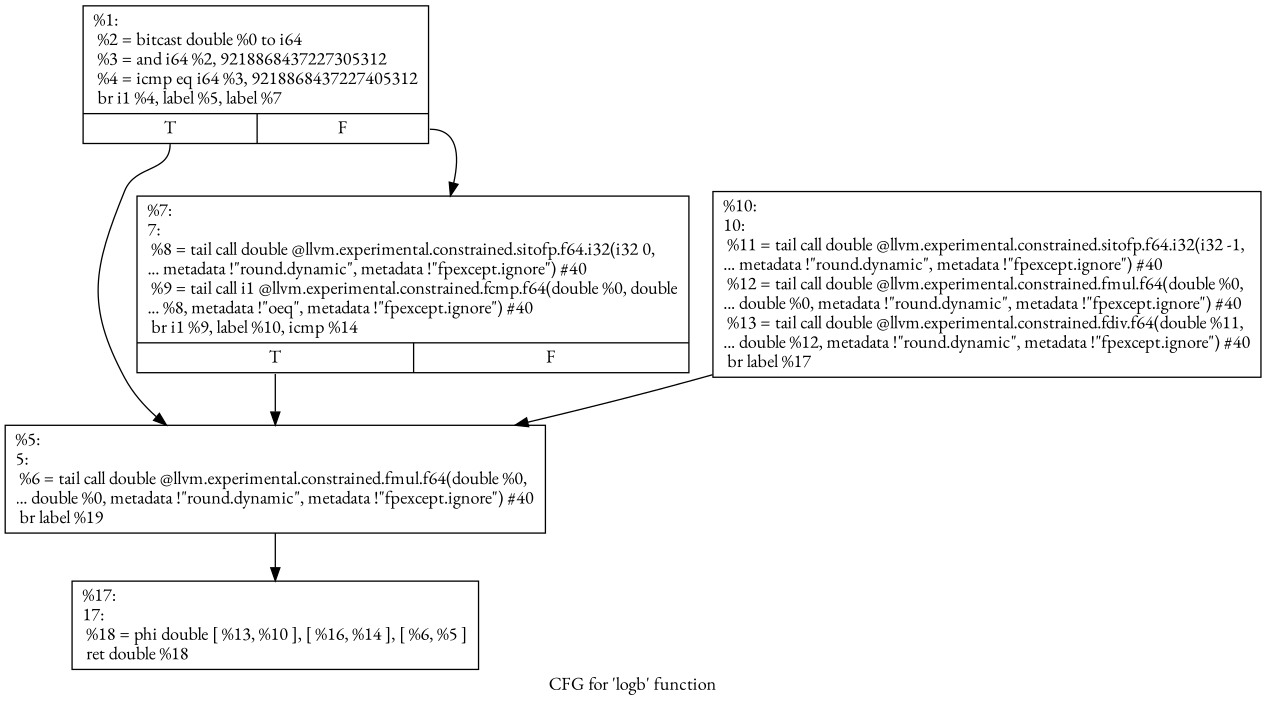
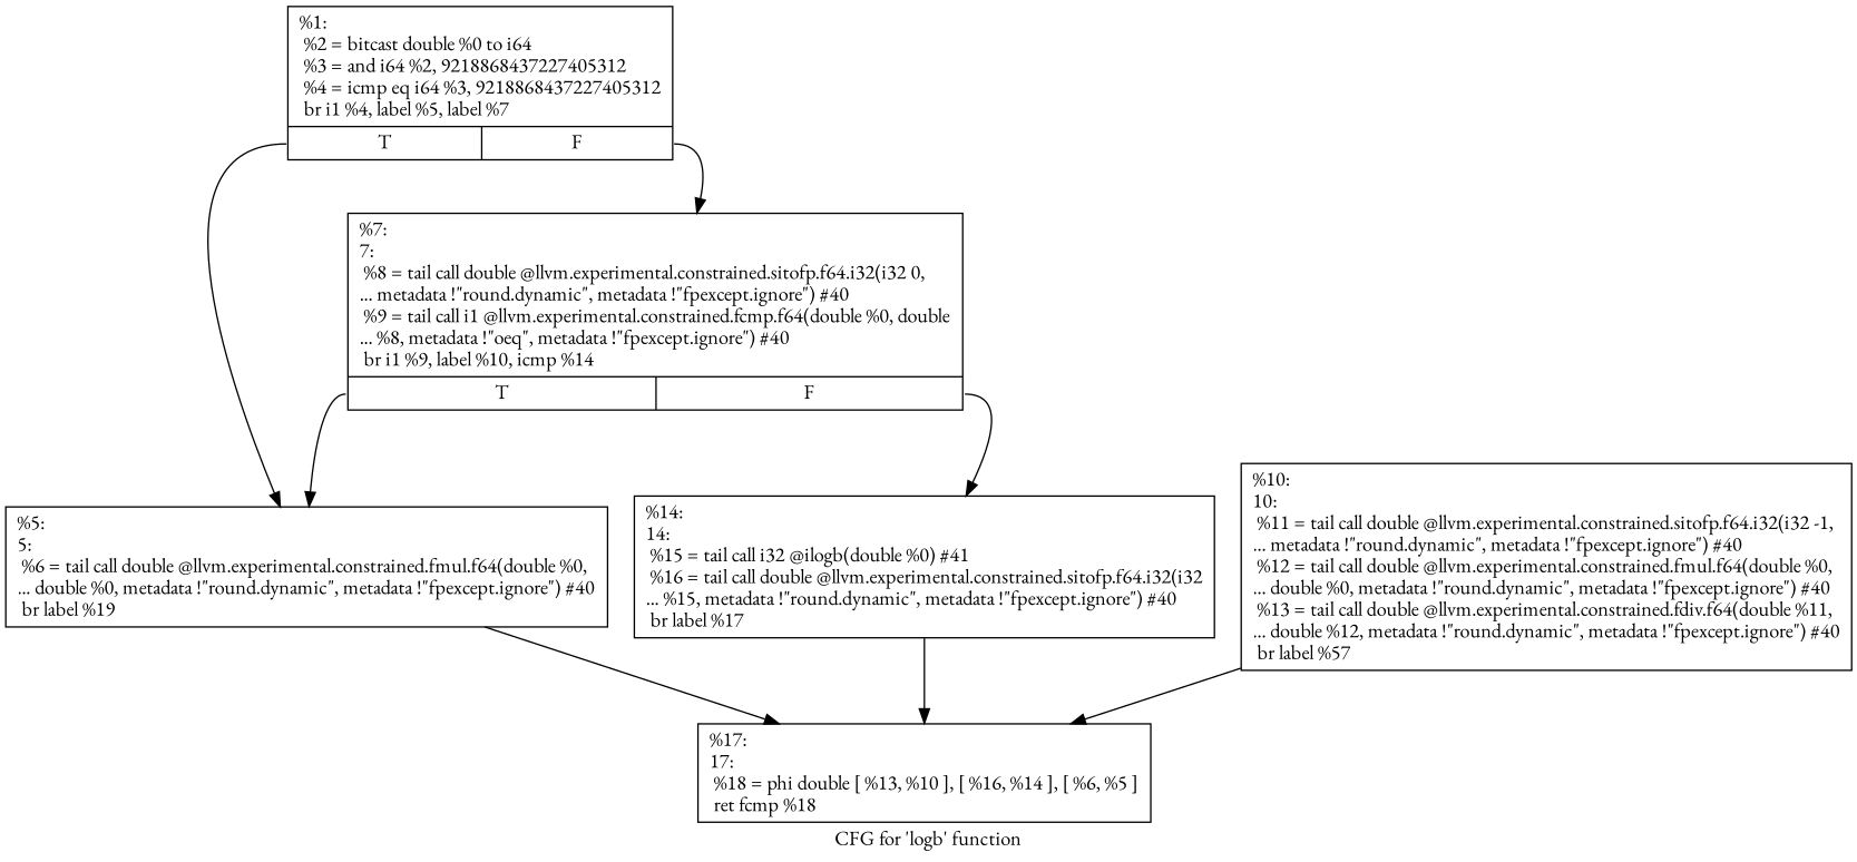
  digraph {
    fontname="EB Garamond"
    label="CFG for 'logb' function"
    node [fontname="EB Garamond" shape=record]
    edge [fontname="EB Garamond"]
-   n1 [label="{%1:\l  %2 = bitcast double %0 to i64\l  %3 = and i64 %2, 9218868437227305312\l  %4 = icmp eq i64 %3, 9218868437227405312\l  br i1 %4, label %5, label %7\l|{<s0>T|<s1>F}}"]
+   n1 [label="{%1:\l  %2 = bitcast double %0 to i64\l  %3 = and i64 %2, 9218868437227405312\l  %4 = icmp eq i64 %3, 9218868437227405312\l  br i1 %4, label %5, label %7\l|{<s0>T|<s1>F}}"]
    n2 [label="{%5:\l5:                                                \l  %6 = tail call double @llvm.experimental.constrained.fmul.f64(double %0,\l... double %0, metadata !\"round.dynamic\", metadata !\"fpexcept.ignore\") #40\l  br label %19\l}"]
    n3 [label="{%7:\l7:                                                \l  %8 = tail call double @llvm.experimental.constrained.sitofp.f64.i32(i32 0,\l... metadata !\"round.dynamic\", metadata !\"fpexcept.ignore\") #40\l  %9 = tail call i1 @llvm.experimental.constrained.fcmp.f64(double %0, double\l... %8, metadata !\"oeq\", metadata !\"fpexcept.ignore\") #40\l  br i1 %9, label %10, icmp %14\l|{<s0>T|<s1>F}}"]
-   n4 [label="{%17:\l17:                                               \l  %18 = phi double [ %13, %10 ], [ %16, %14 ], [ %6, %5 ]\l  ret double %18\l}"]
-   n6 [label="{%10:\l10:                                               \l  %11 = tail call double @llvm.experimental.constrained.sitofp.f64.i32(i32 -1,\l... metadata !\"round.dynamic\", metadata !\"fpexcept.ignore\") #40\l  %12 = tail call double @llvm.experimental.constrained.fmul.f64(double %0,\l... double %0, metadata !\"round.dynamic\", metadata !\"fpexcept.ignore\") #40\l  %13 = tail call double @llvm.experimental.constrained.fdiv.f64(double %11,\l... double %12, metadata !\"round.dynamic\", metadata !\"fpexcept.ignore\") #40\l  br label %17\l}"]
+   n4 [label="{%17:\l17:                                               \l  %18 = phi double [ %13, %10 ], [ %16, %14 ], [ %6, %5 ]\l  ret fcmp %18\l}"]
+   n5 [label="{%14:\l14:                                               \l  %15 = tail call i32 @ilogb(double %0) #41\l  %16 = tail call double @llvm.experimental.constrained.sitofp.f64.i32(i32\l... %15, metadata !\"round.dynamic\", metadata !\"fpexcept.ignore\") #40\l  br label %17\l}"]
+   n6 [label="{%10:\l10:                                               \l  %11 = tail call double @llvm.experimental.constrained.sitofp.f64.i32(i32 -1,\l... metadata !\"round.dynamic\", metadata !\"fpexcept.ignore\") #40\l  %12 = tail call double @llvm.experimental.constrained.fmul.f64(double %0,\l... double %0, metadata !\"round.dynamic\", metadata !\"fpexcept.ignore\") #40\l  %13 = tail call double @llvm.experimental.constrained.fdiv.f64(double %11,\l... double %12, metadata !\"round.dynamic\", metadata !\"fpexcept.ignore\") #40\l  br label %57\l}"]
    n1 -> n2 [tailport=s0]
    n1 -> n3 [tailport=s1]
    n2 -> n4
    n3 -> n2 [tailport=s0]
-   n6 -> n2
+   n3 -> n5 [tailport=s1]
+   n5 -> n4
+   n6 -> n4
  }
